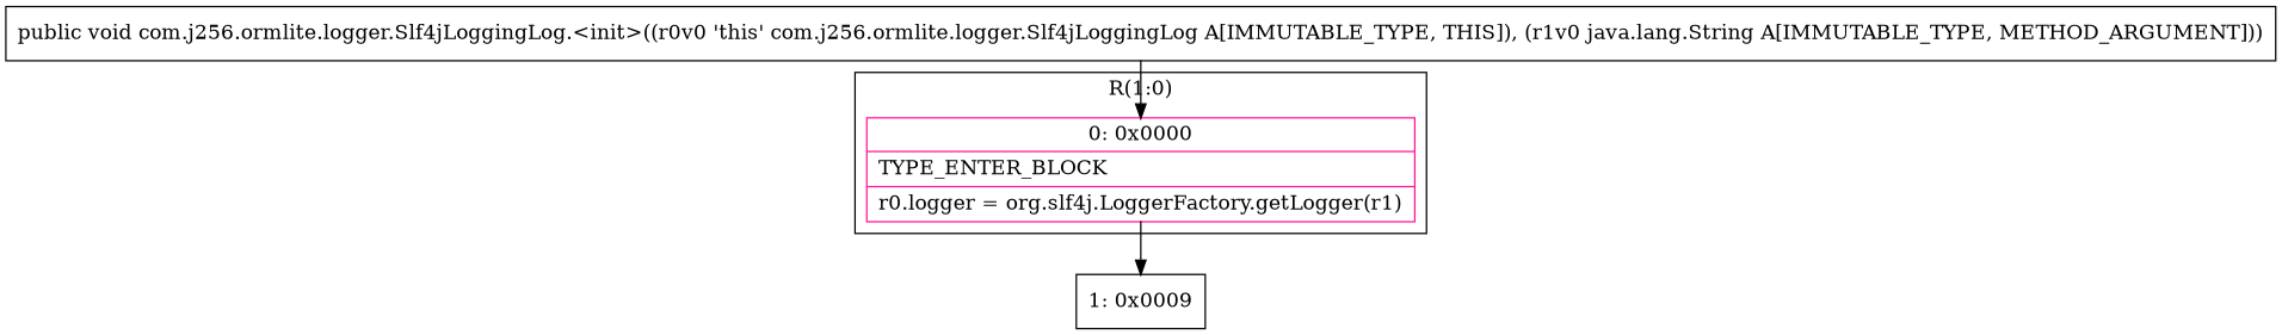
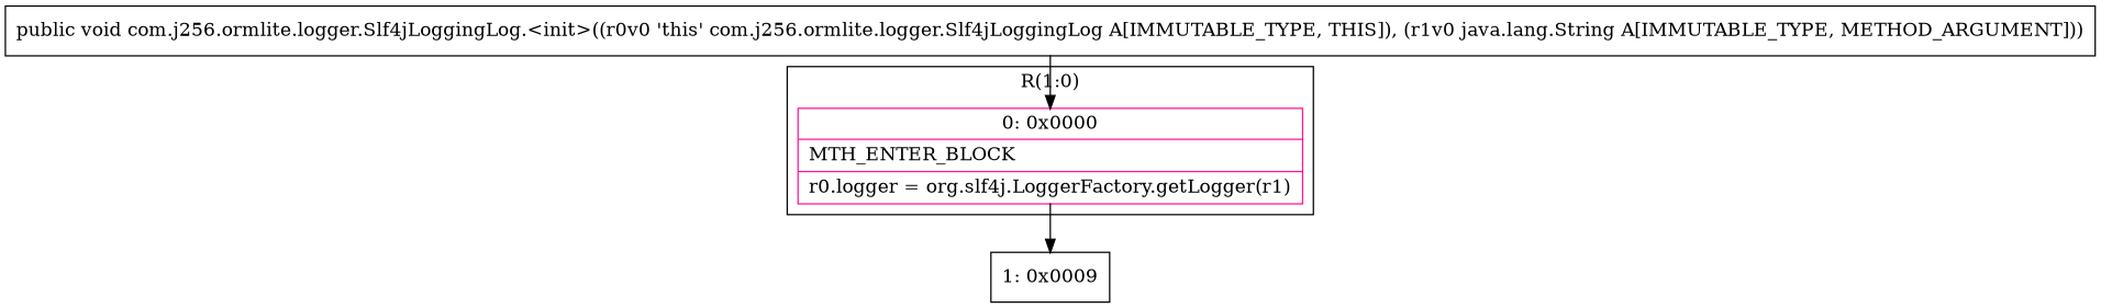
  digraph {
    node [color=black shape=record]
    edge [style=solid]
-   n1 [color=deeppink label="{0\:\ 0x0000|TYPE_ENTER_BLOCK\l|r0.logger = org.slf4j.LoggerFactory.getLogger(r1)\l}"]
+   n1 [color=deeppink label="{0\:\ 0x0000|MTH_ENTER_BLOCK\l|r0.logger = org.slf4j.LoggerFactory.getLogger(r1)\l}"]
    n2 [label="{1\:\ 0x0009}"]
    n3 [label="{public void com.j256.ormlite.logger.Slf4jLoggingLog.\<init\>((r0v0 'this' com.j256.ormlite.logger.Slf4jLoggingLog A[IMMUTABLE_TYPE, THIS]), (r1v0 java.lang.String A[IMMUTABLE_TYPE, METHOD_ARGUMENT])) }"]
    subgraph cluster_1 {
      label="R(1:0)"
      n1
    }
    n1 -> n2
    n3 -> n1
  }
